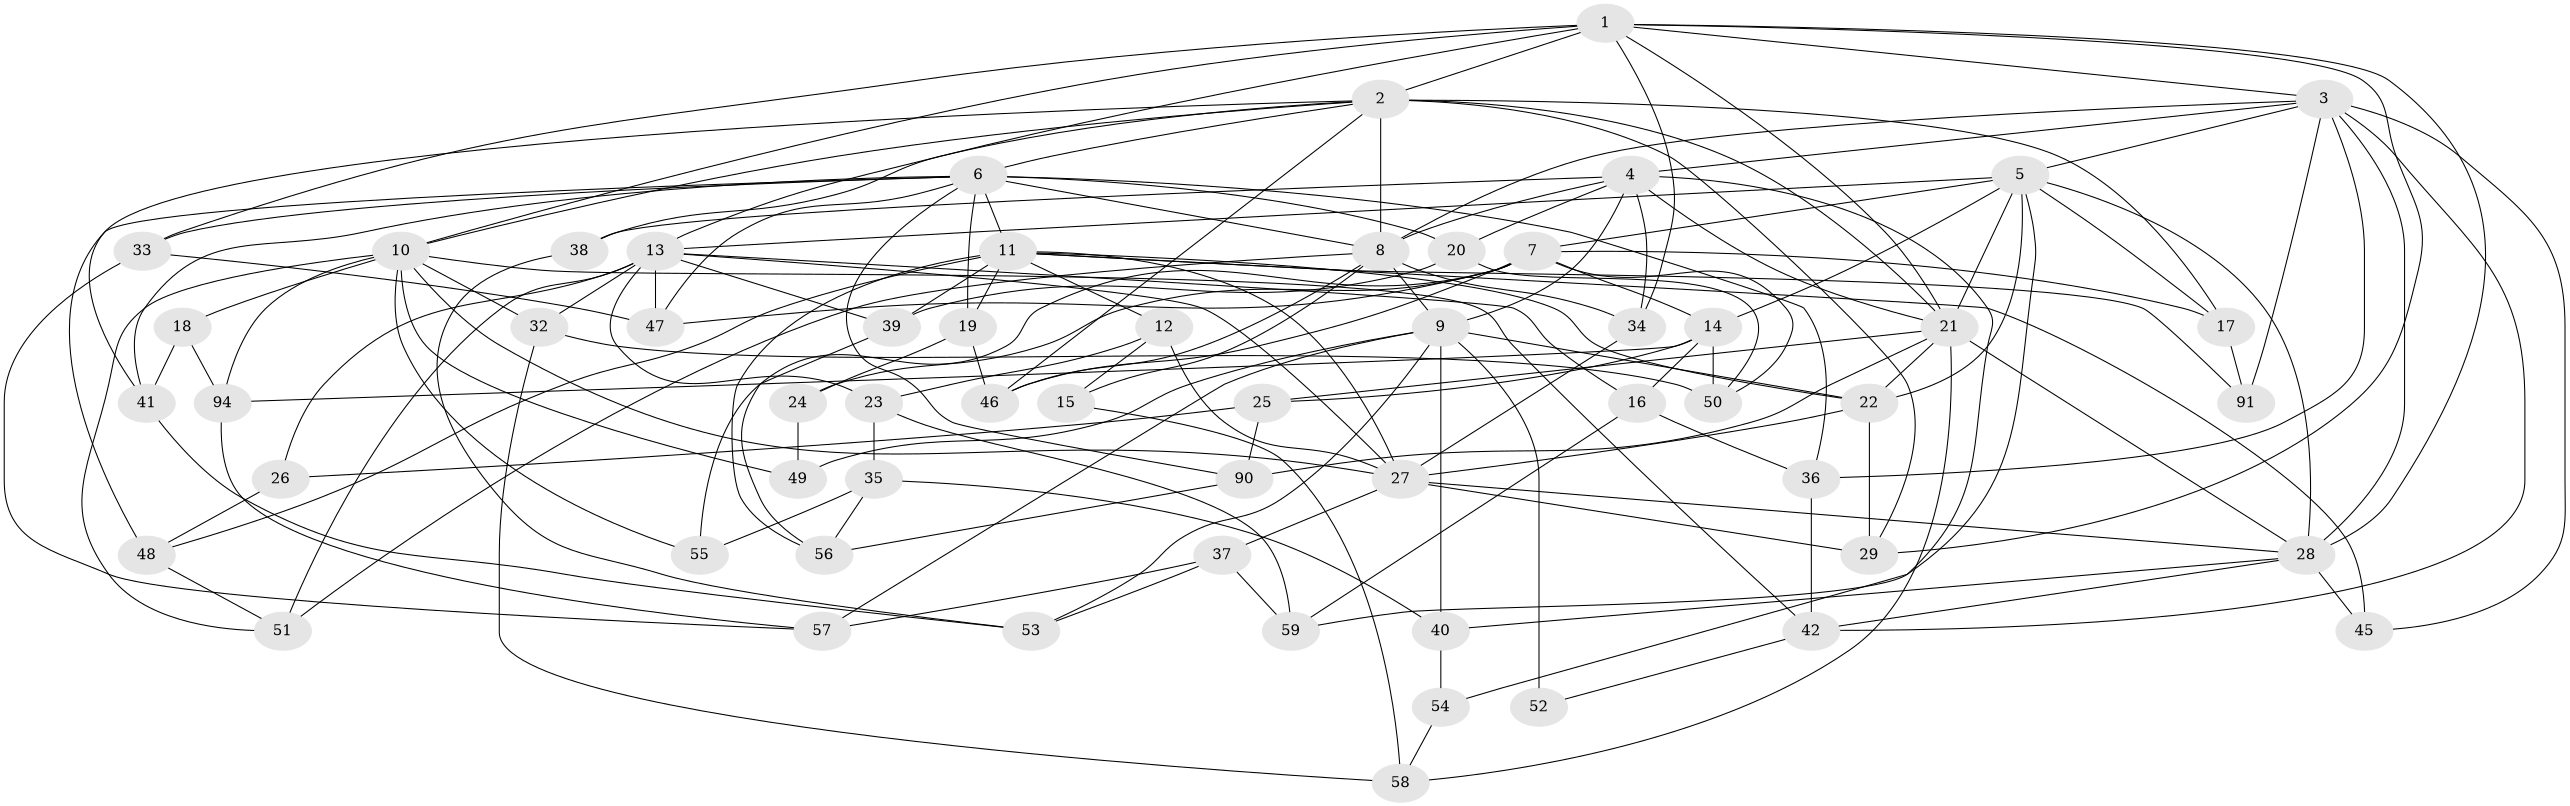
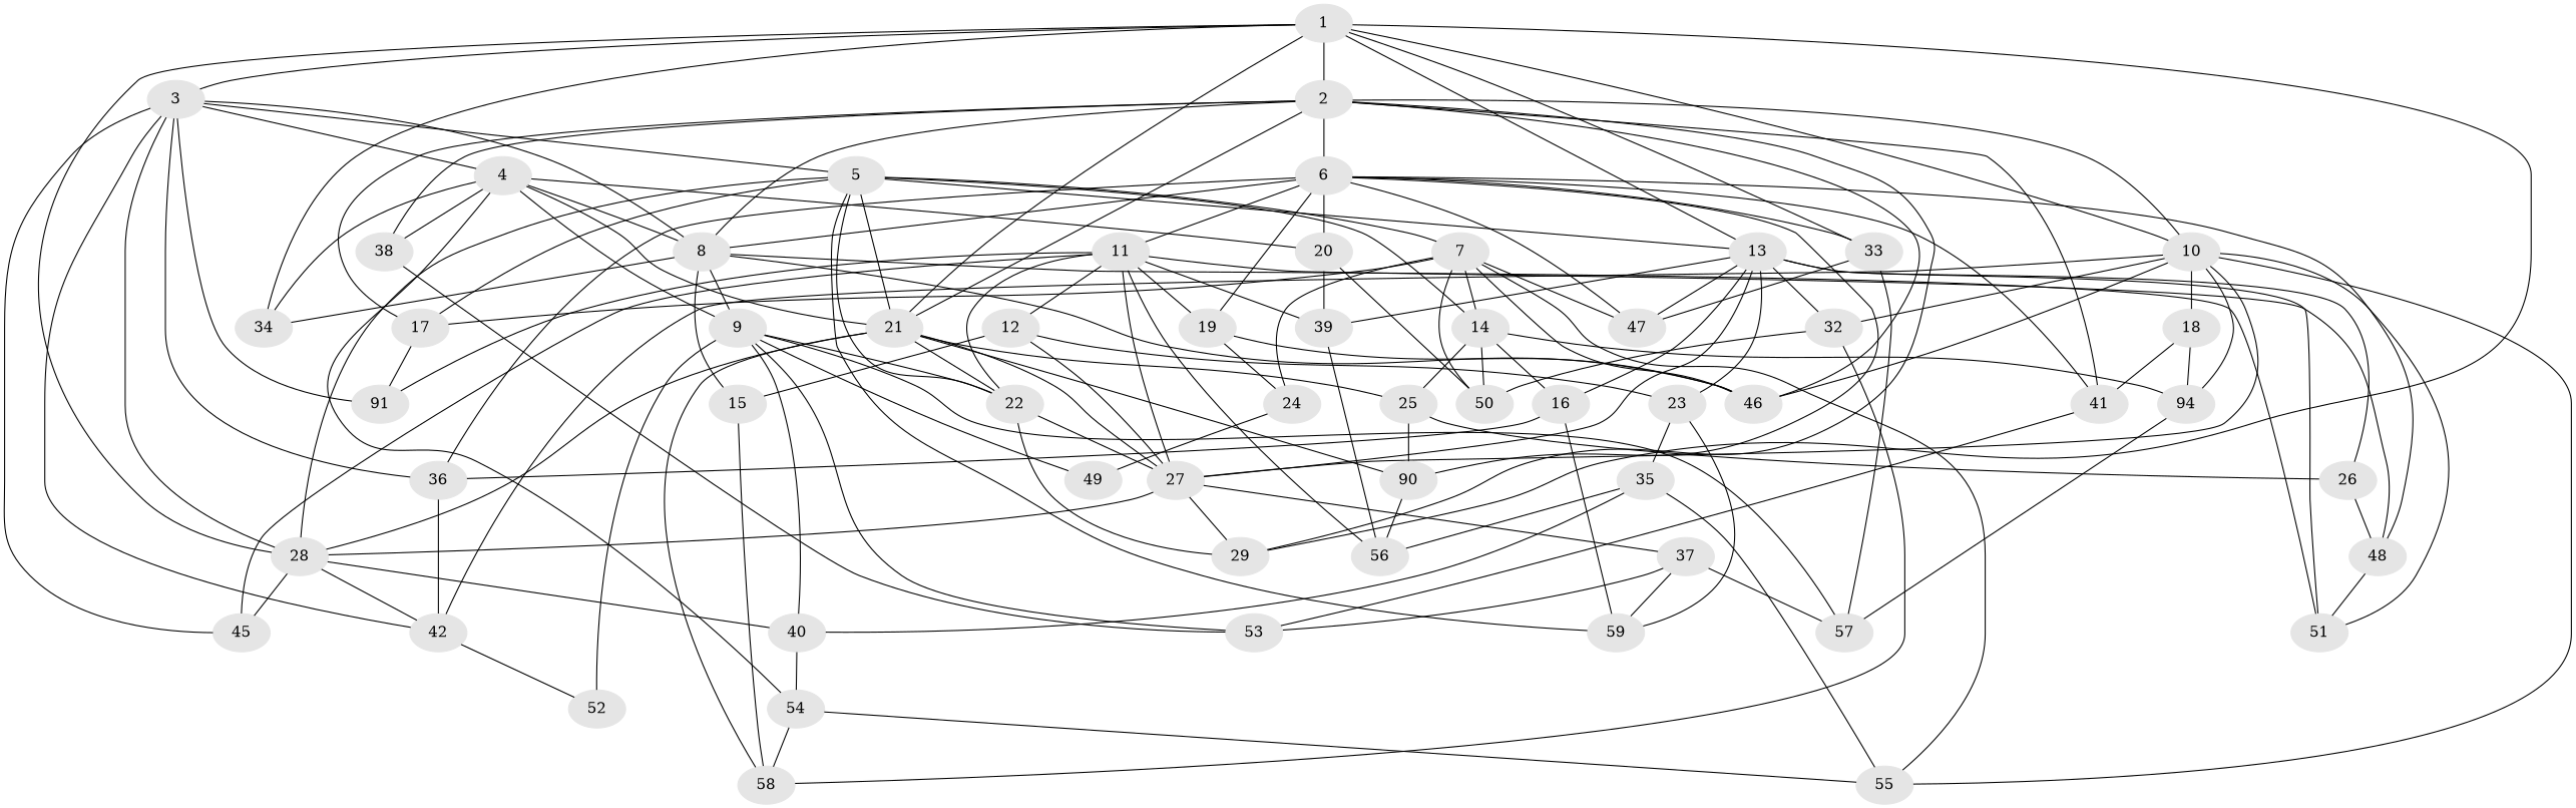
  graph {
    node [color=gray90 style=filled]
    edge [weight=1.0]
    1
    2
    3
    10
    13
    21
    28
    29
    33
    34
    6
    8
    17
    38
    41
    46
    45
    4
    5
    n20 [label=91]
    36
    42
    55
    51
    49
    18
    27
    32
    n29 [label=94]
    47
    39
    23
    16
    26
    22
    n36 [label=90]
    25
    58
    40
    57
    20
    11
    19
    48
    9
    15
    53
    54
    7
    14
    59
    52
    50
    24
    12
    56
    37
    35
    1 -- 2 [weight=2.0]
    1 -- 3
    1 -- 10
    1 -- 13 [weight=2.0]
    1 -- 21
    1 -- 28 [weight=2.0]
    1 -- 29
    1 -- 33
    1 -- 34
    2 -- 10
    2 -- 21
    2 -- 29
    2 -- 6
    2 -- 8
    2 -- 17
    2 -- 38
    2 -- 41
    2 -- 46
    3 -- 28 [weight=3.0]
    3 -- 8
    3 -- 45
    3 -- 4
    3 -- 5
    3 -- n20 [weight=2.0]
    3 -- 36
    3 -- 42
    10 -- 42
    10 -- 55
    10 -- 51
-   10 -- 49 [weight=2.0]
+   10 -- 46 [weight=2.0]
    10 -- 18 [weight=2.0]
    10 -- 27
    10 -- 32
    10 -- n29
    13 -- 51
    13 -- 27
    13 -- 32
    13 -- 47
    13 -- 39
    13 -- 23
    13 -- 16
    13 -- 26 [weight=2.0]
    21 -- 28
-   34 -- 27
+   21 -- 27
    21 -- 22
    21 -- n36
    21 -- 25
    21 -- 58
    28 -- 45
    28 -- 42
    28 -- 40
    33 -- 47
    33 -- 57
    6 -- 33
    6 -- 8
    6 -- 41
    6 -- 36
    6 -- 47
    6 -- n36
    6 -- 20
    6 -- 11 [weight=2.0]
    6 -- 19
    6 -- 48
    8 -- 34 [weight=2.0]
    8 -- 46
    8 -- 51
    8 -- 9
    8 -- 15 [weight=2.0]
    17 -- n20
    38 -- 53
    41 -- 53
    4 -- 21
    4 -- 34
    4 -- 8
    4 -- 38 [weight=2.0]
    4 -- 20
    4 -- 9 [weight=2.0]
    4 -- 54
    5 -- 13
    5 -- 21
    5 -- 28
    5 -- 17
    5 -- 22
    5 -- 7
    5 -- 14 [weight=2.0]
    5 -- 59
    36 -- 42
    42 -- 52
    18 -- 41
    18 -- n29
    27 -- 28
    27 -- 29
    27 -- 37
    32 -- 58
    32 -- 50
    n29 -- 57
    39 -- 56
    23 -- 59
    23 -- 35
    16 -- 36
    16 -- 59
    26 -- 48
    22 -- 29
    22 -- 27
    n36 -- 56
    25 -- 26
    25 -- n36
    40 -- 54
    20 -- 39
    20 -- 50
    11 -- 45
    11 -- n20
    11 -- 27 [weight=2.0]
    11 -- 39
    11 -- 22
    11 -- 19
    11 -- 48
    11 -- 12
    11 -- 56
    19 -- 46
    19 -- 24
    48 -- 51
    9 -- 49
    9 -- 22
    9 -- 40
    9 -- 57
    9 -- 53
    9 -- 52 [weight=3.0]
    15 -- 58
+   54 -- 55
    54 -- 58
    7 -- 17
    7 -- 46
    7 -- 55
    7 -- 47
    7 -- 14 [weight=2.0]
    7 -- 50
    7 -- 24 [weight=2.0]
    14 -- n29
    14 -- 16
    14 -- 25
    14 -- 50
    24 -- 49
    12 -- 27
    12 -- 23
    12 -- 15
    37 -- 57
    37 -- 53
    37 -- 59
    35 -- 55
    35 -- 40
    35 -- 56
  }
